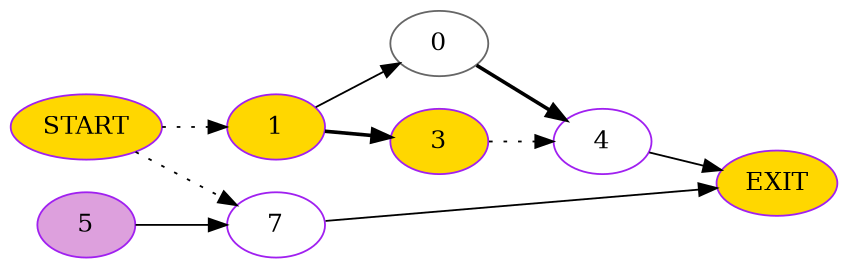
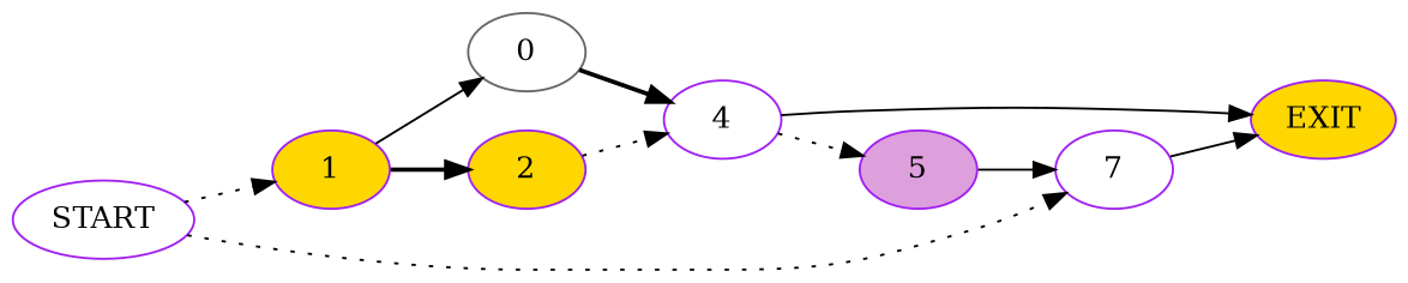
  digraph {
    rankdir=LR
    node [color=purple fillcolor=white style=filled]
    edge [style=dotted]
-   n1 [fillcolor=gold label=START]
+   n1 [label=START]
    1 [fillcolor=gold]
    n3 [label=7]
    n4 [color=gray40 label=0]
-   3 [fillcolor=gold]
+   3 [fillcolor=gold label=2]
    n6 [fillcolor=gold label=EXIT]
    4
    5 [fillcolor=plum]
    n1 -> 1
    n1 -> n3
    1 -> n4 [style=solid]
    1 -> 3 [style=bold]
    n3 -> n6 [style=solid]
    n4 -> 4 [style=bold]
    3 -> 4
    4 -> n6 [style=solid]
+   4 -> 5
    5 -> n3 [style=solid]
  }
